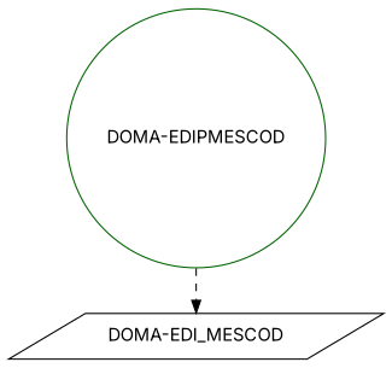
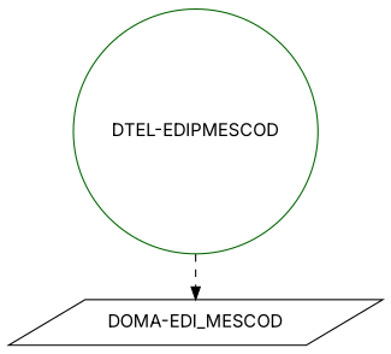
  digraph {
    fontname=Inter
    node [fontname=Inter]
-   "DTEL-EDIPMESCOD" [color=darkgreen shape=circle label="DOMA-EDIPMESCOD"]
+   "DTEL-EDIPMESCOD" [color=darkgreen shape=circle]
    "DOMA-EDI_MESCOD" [color=black shape=parallelogram]
    "DTEL-EDIPMESCOD" -> "DOMA-EDI_MESCOD" [style=dashed fontname=Inter]
  }
